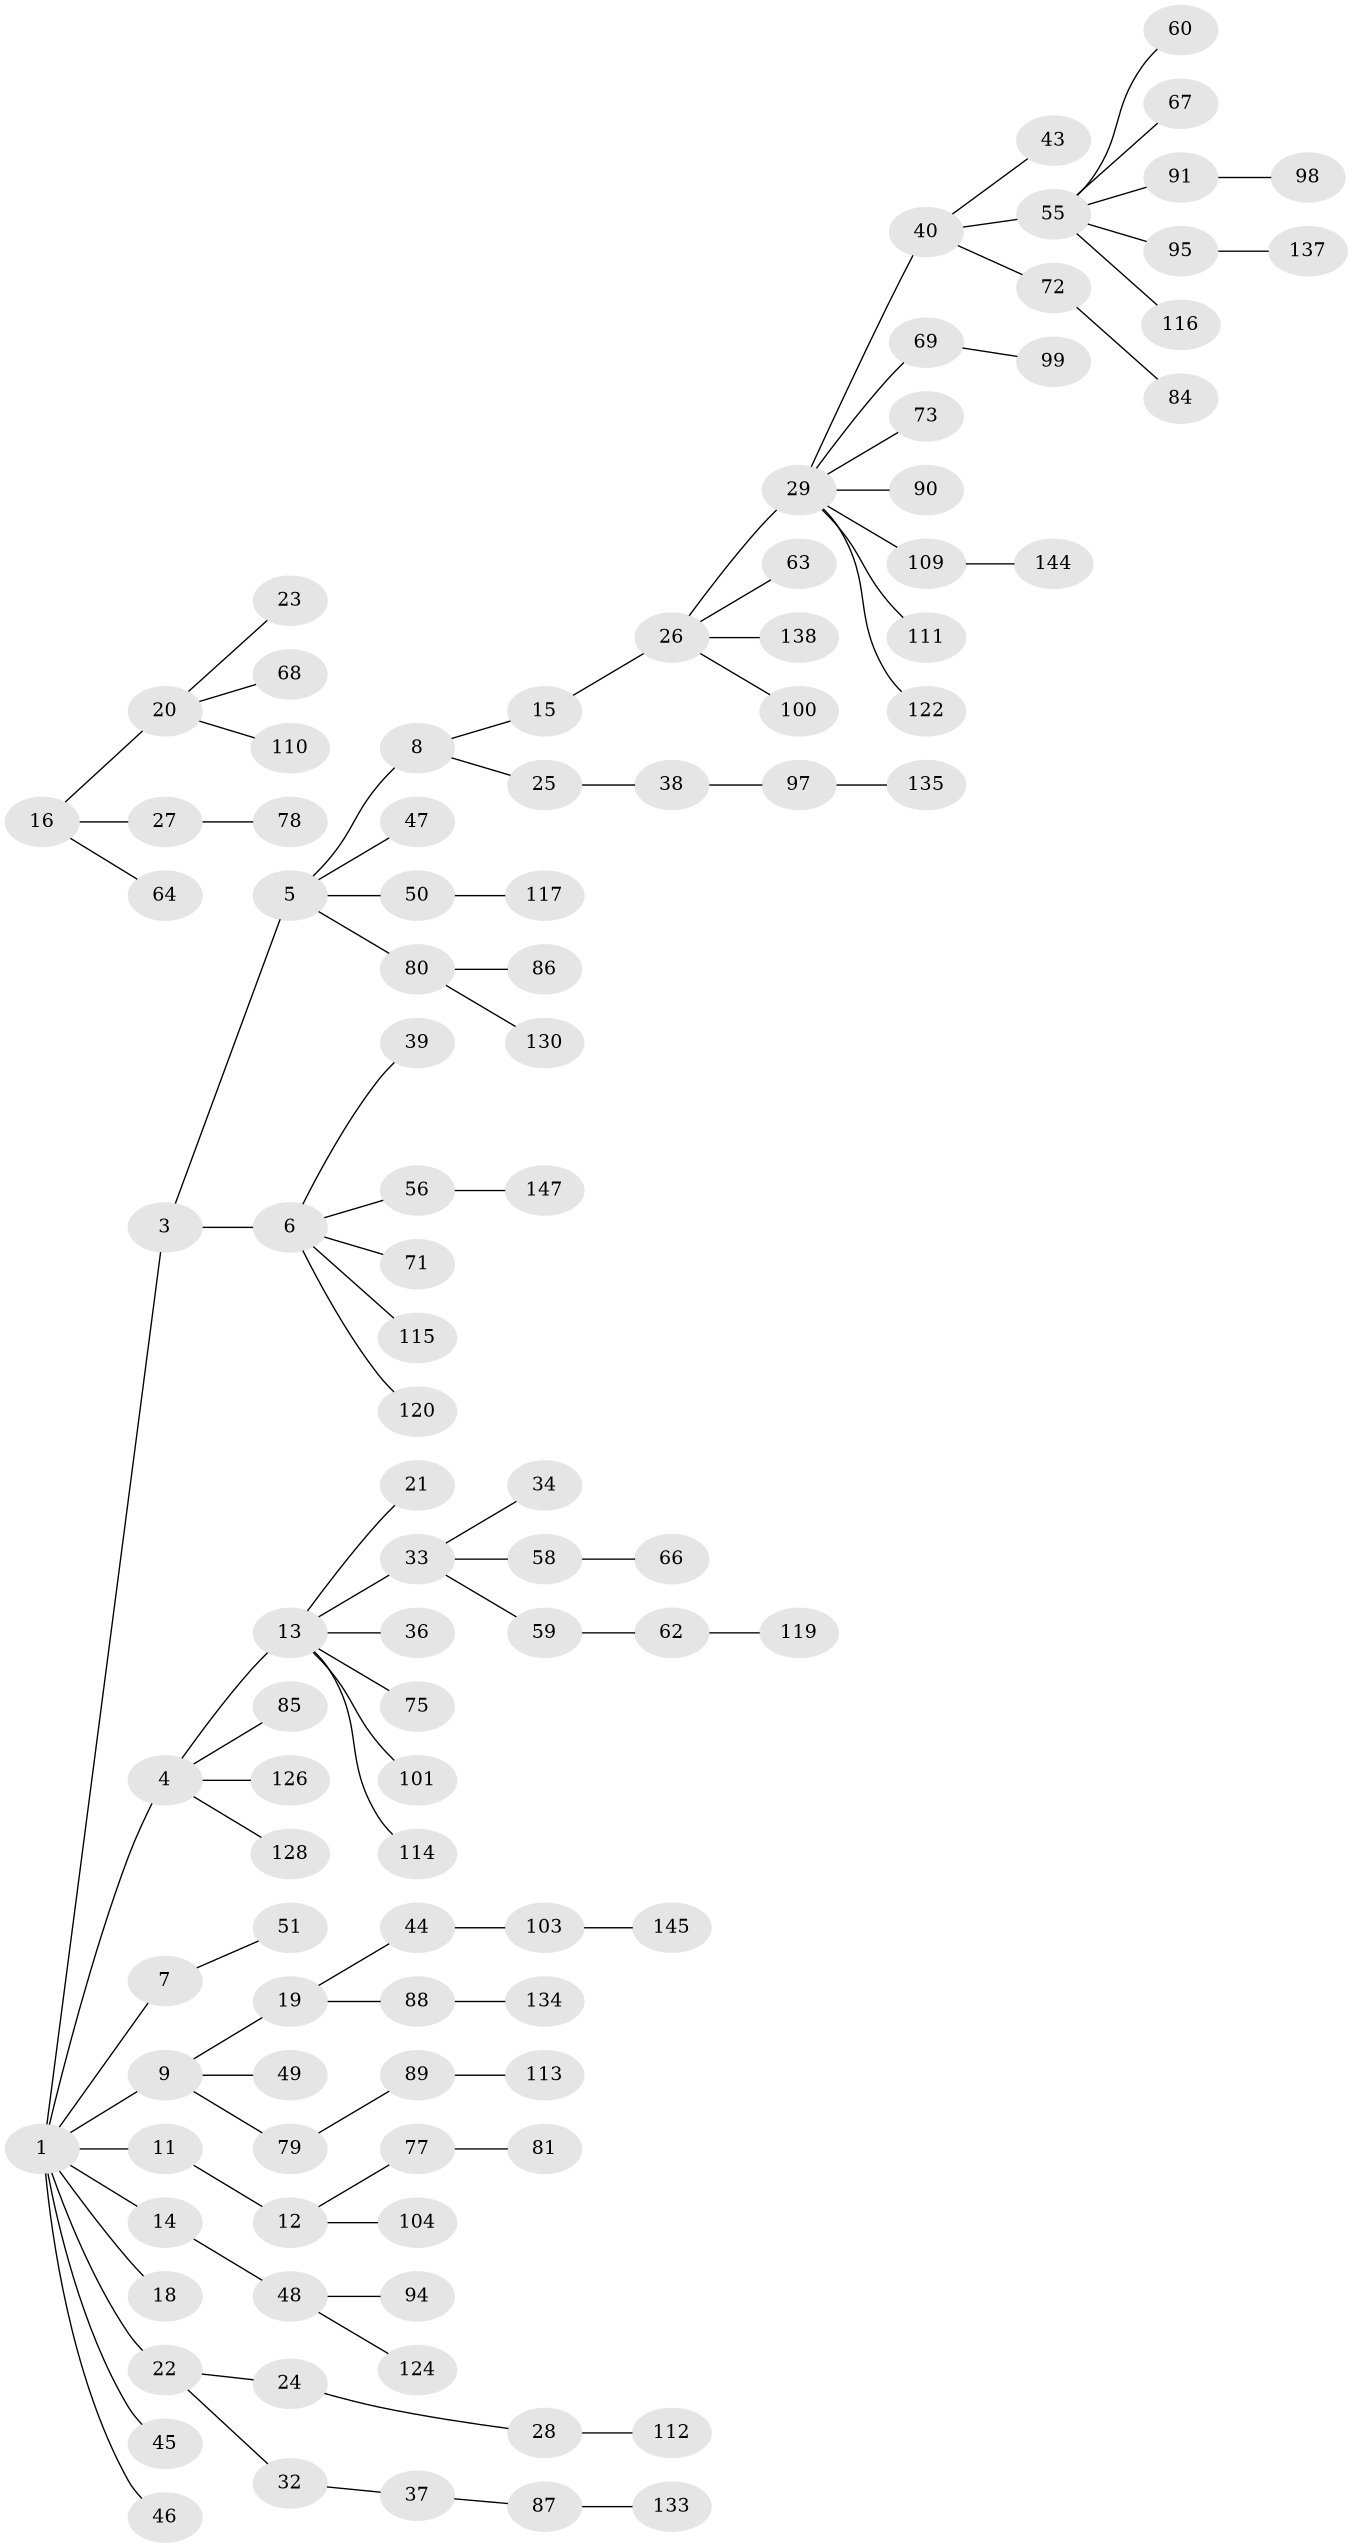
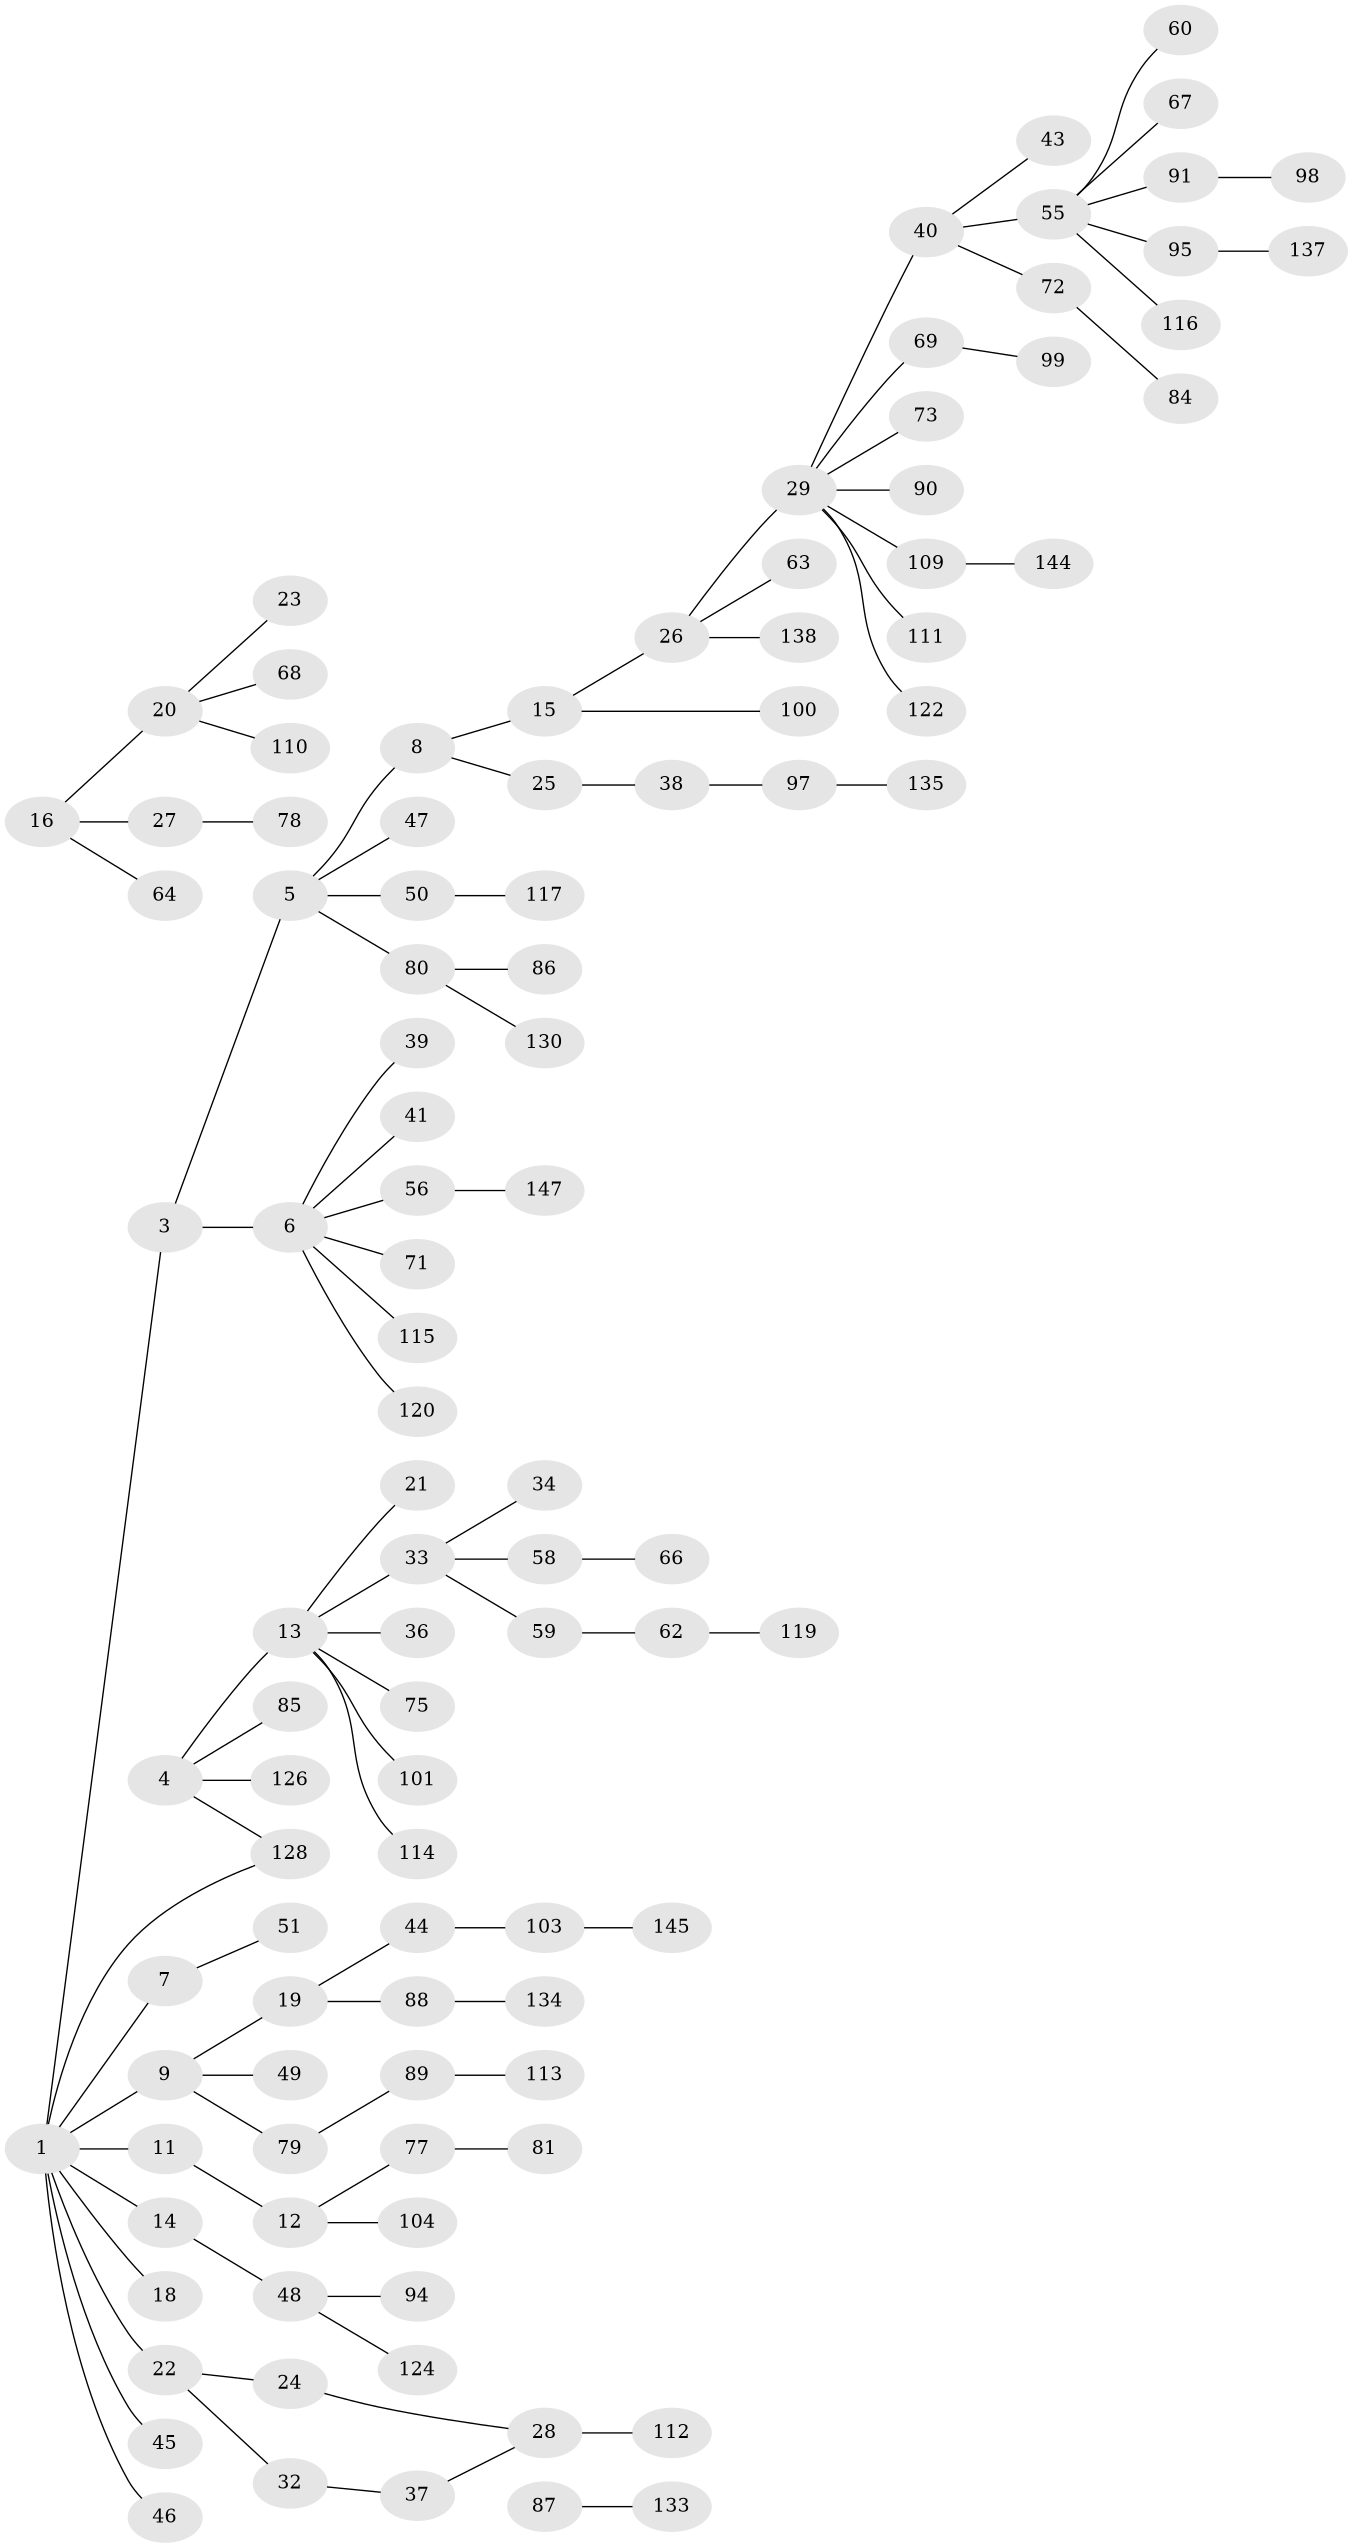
  graph {
    rankdir=LR
    node [color=gray90 style=filled]
    1 [super="+2"]
    3
    4 [super="+82"]
    7 [super="+31"]
    9 [super="+10"]
    11
    14 [super="+131"]
    18
    22 [super="+107"]
    45
    46
    5 [super="+30"]
    6 [super="+74"]
    13 [super="+17"]
    85
    126
    128
    51
    19
    49
    79 [super="+146"]
    12 [super="+54"]
    48 [super="+76"]
    24
    32
    8
    47 [super="+83"]
    50 [super="+70"]
    80
    39
+   41
    n32 [label=56]
    71
    115
    120
    21 [super="+136"]
    33 [super="+108"]
    36
    75
    101 [super="+142"]
    114
    15
    25
    117
    86 [super="+105"]
    130
    147
    26 [super="+53"]
    38 [super="+96"]
    44 [super="+125"]
    88 [super="+129"]
    89
    77
    104
    16 [super="+42"]
    20 [super="+65"]
    27 [super="+35"]
    64
    81
    34
    58 [super="+118"]
    59
    94
    124
    29 [super="+56"]
    63
    100
    138
    23
    68
    110
    78 [super="+93"]
    103 [super="+123"]
    134
    28 [super="+127"]
    37
    112
    97
    40
    69
    73 [super="+140"]
    90
    109 [super="+132"]
    111 [super="+143"]
    122
    43 [super="+52"]
    55 [super="+61"]
    72 [super="+92"]
    99
    144
    87 [super="+141"]
    66
    62 [super="+106"]
    133
    135
    60
    67
    91 [super="+139"]
    95
    116
    84 [super="+121"]
    145
    98 [super="+102"]
    137
    119
    113
    1 -- 3
-   1 -- 4
+   1 -- 128
    1 -- 7
    1 -- 9
    1 -- 11
    1 -- 14
    1 -- 18
    1 -- 22
    1 -- 45
    1 -- 46
    3 -- 5
    3 -- 6
    4 -- 13
    4 -- 85
    4 -- 126
    4 -- 128
    7 -- 51
    9 -- 19
    9 -- 49
    9 -- 79
    11 -- 12
    14 -- 48
    22 -- 24
    22 -- 32
    5 -- 8
    5 -- 47
    5 -- 50
    5 -- 80
    6 -- 39
+   6 -- 41
    6 -- n32
    6 -- 71
    6 -- 115
    6 -- 120
    13 -- 21
    13 -- 33
    13 -- 36
    13 -- 75
    13 -- 101
    13 -- 114
    19 -- 44
    19 -- 88
    79 -- 89
    12 -- 77
    12 -- 104
    48 -- 94
    48 -- 124
    24 -- 28
    32 -- 37
    8 -- 15
    8 -- 25
    50 -- 117
    80 -- 86
    80 -- 130
    n32 -- 147
    33 -- 34
    33 -- 58
    33 -- 59
    15 -- 26
    25 -- 38
    26 -- 29
    26 -- 63
-   26 -- 100
+   15 -- 100
    26 -- 138
    38 -- 97
    44 -- 103
    88 -- 134
    89 -- 113
    77 -- 81
    16 -- 20
    16 -- 27
    16 -- 64
    20 -- 23
    20 -- 68
    20 -- 110
    27 -- 78
    58 -- 66
    59 -- 62
    29 -- 40
    29 -- 69
    29 -- 73
    29 -- 90
    29 -- 109
    29 -- 111
    29 -- 122
    103 -- 145
    28 -- 112
-   37 -- 87
+   37 -- 28
    97 -- 135
    40 -- 43
    40 -- 55
    40 -- 72
    69 -- 99
    109 -- 144
    55 -- 60
    55 -- 67
    55 -- 91
    55 -- 95
    55 -- 116
    72 -- 84
    87 -- 133
    62 -- 119
    91 -- 98
    95 -- 137
  }
